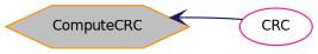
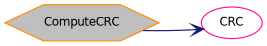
  digraph {
    rankdir=LR
    node [fontname=Helvetica fontsize=10 style=filled]
    n1 [color=darkorange fillcolor=grey75 fontcolor=black height=0.2 label=ComputeCRC shape=hexagon width=0.4]
    n2 [color=deeppink fillcolor=white height=0.2 label=CRC shape=ellipse width=0.4]
-   n2 -> n1 [color=midnightblue fontname=Helvetica fontsize=10 labelfontname=Helvetica labelfontsize=10 style=solid arrowhead=vee]
+   n1 -> n2 [color=midnightblue fontname=Helvetica fontsize=10 labelfontname=Helvetica labelfontsize=10 style=solid arrowhead=vee]
  }
